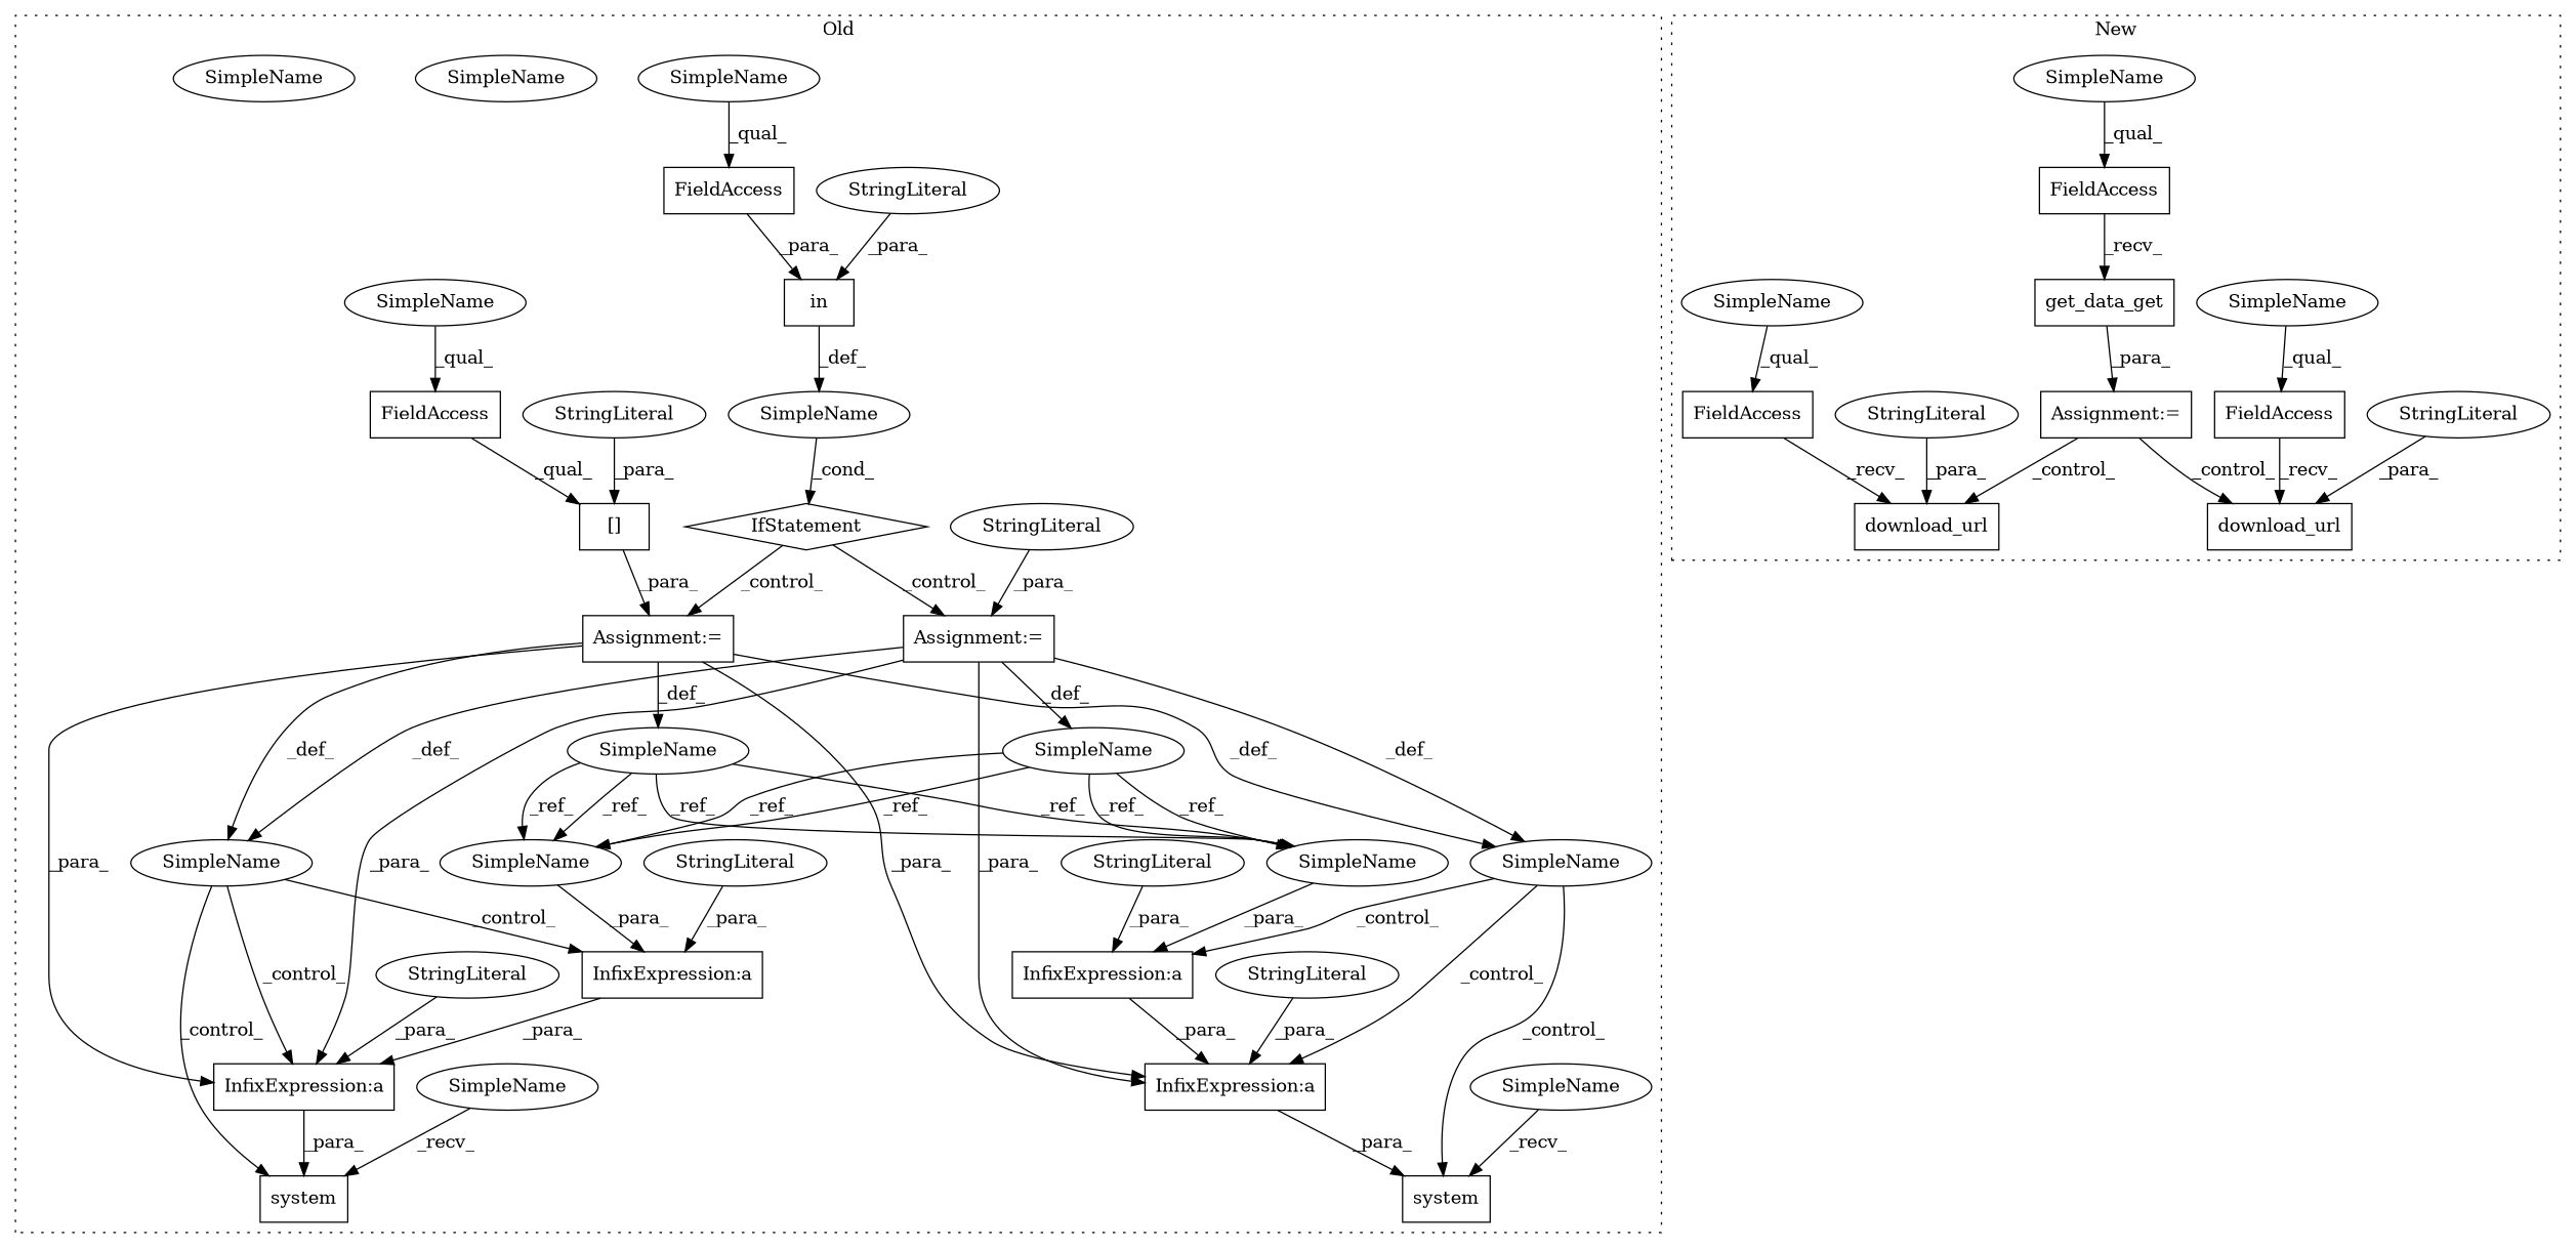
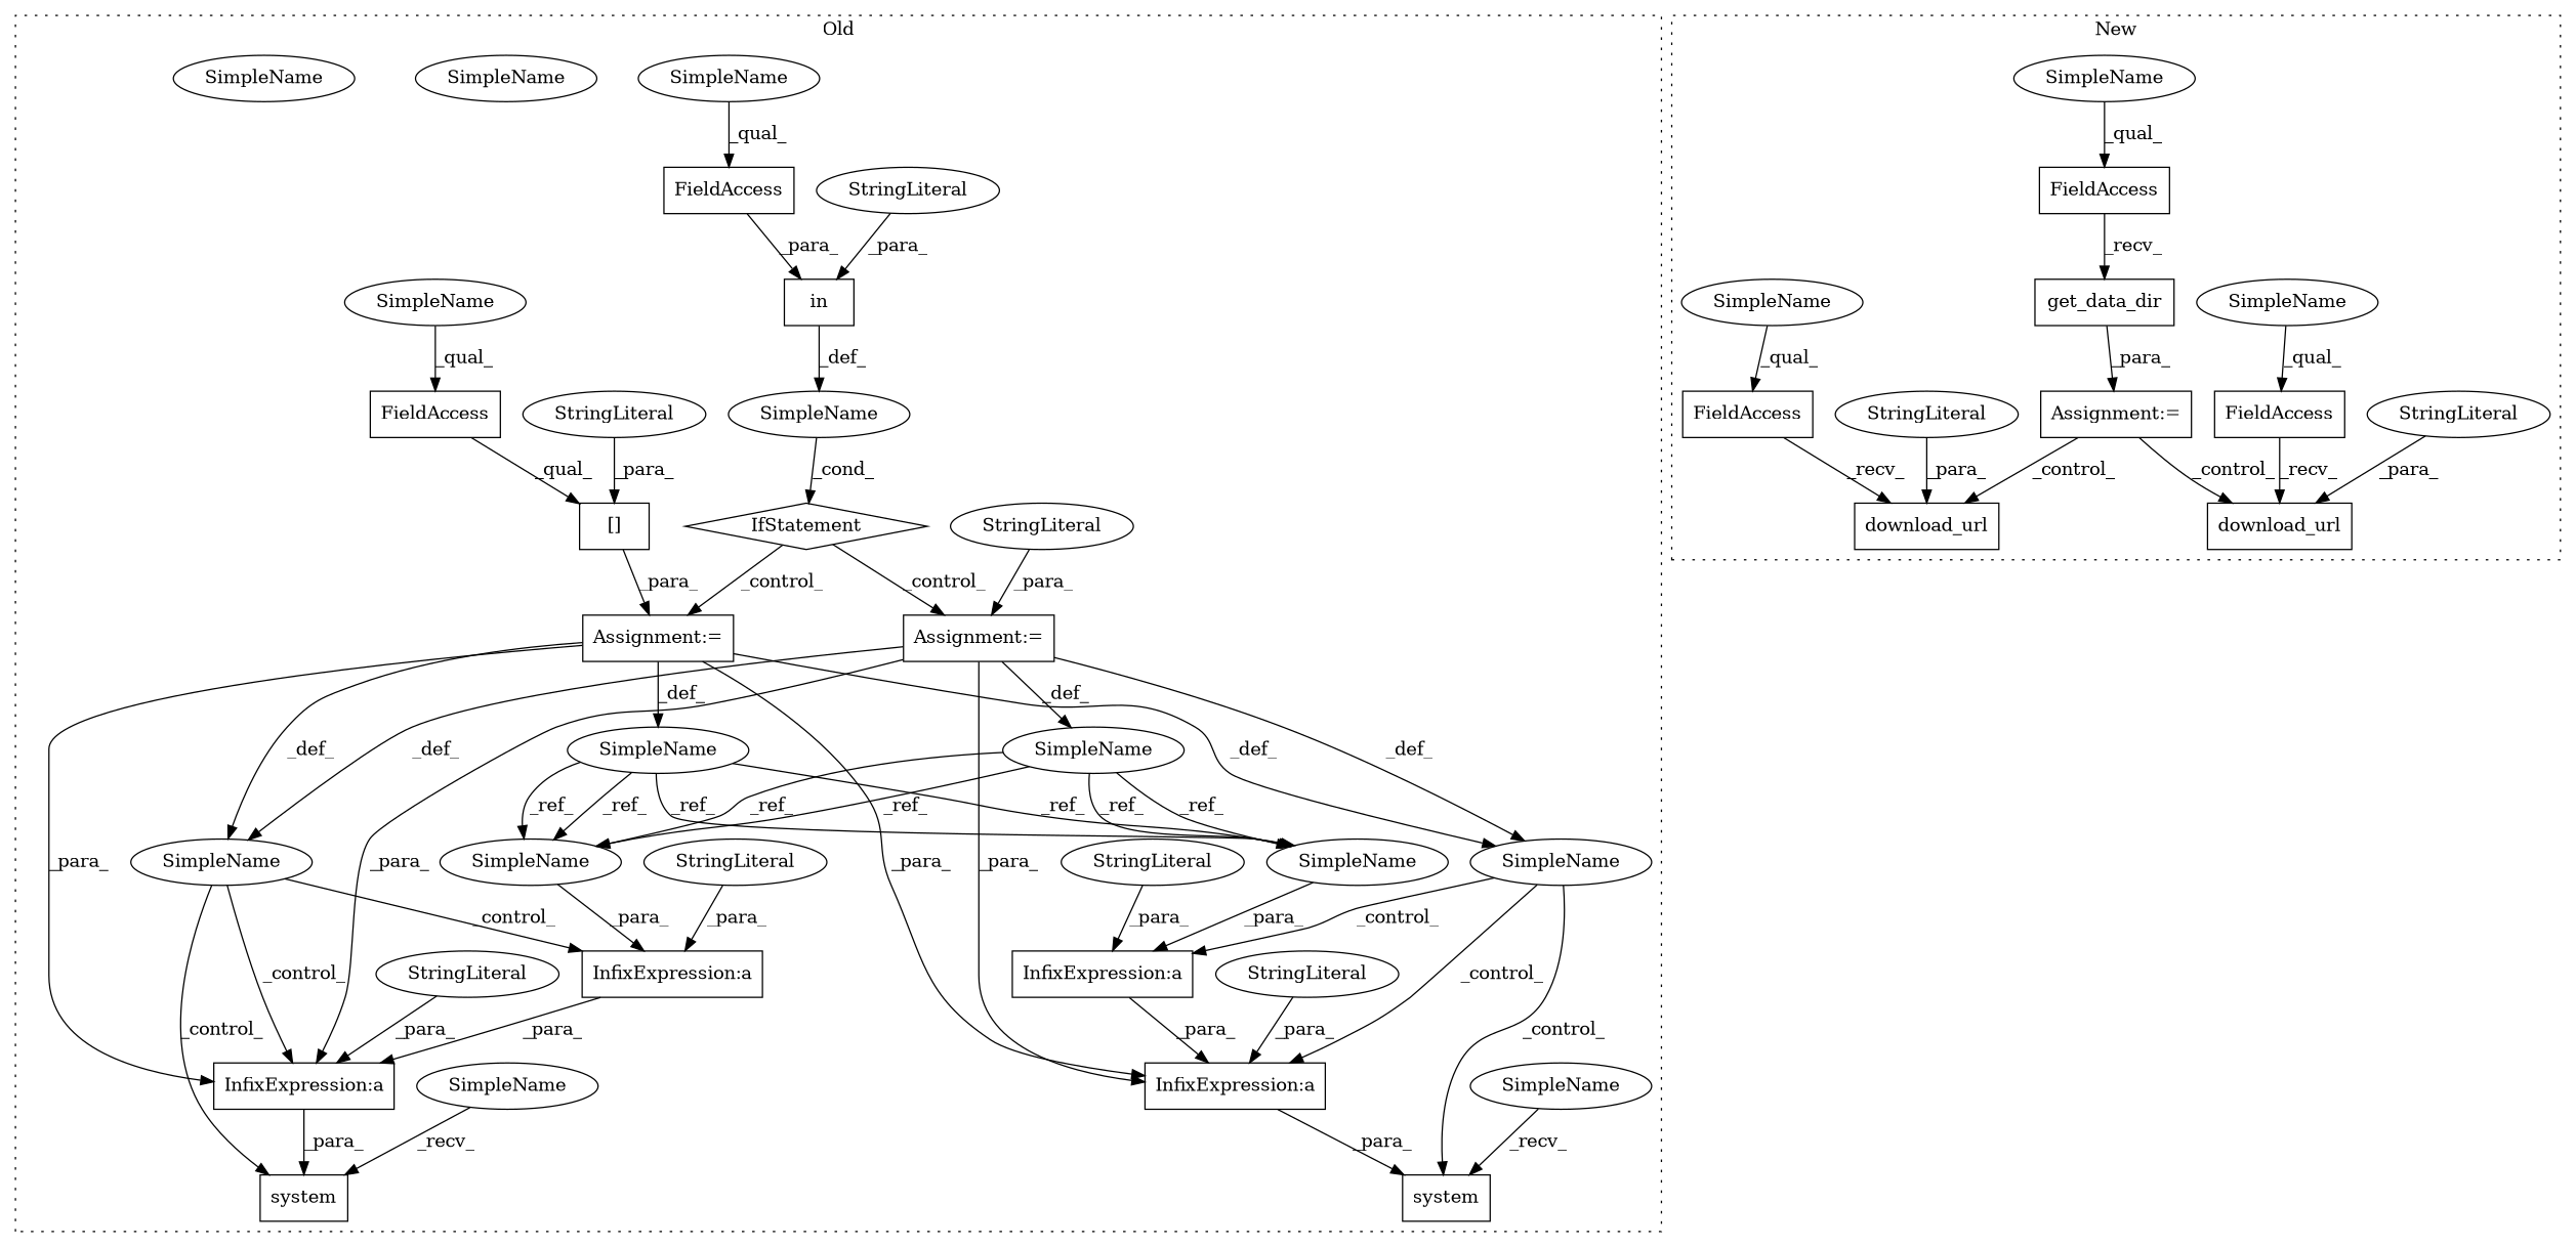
  digraph {
    node [a=42 l=8 s=1013 shape=ellipse]
    n1 [a=105 l=33 label=in shape=box]
    n2 [a=22 l=10 label=FieldAccess s=1036 shape=box]
    n3 [a=22 l=10 label=FieldAccess s=1065 shape=box]
    n4 [a=2 l="11,1" label="[]" s="1065,1095" shape=box]
    n5 [a=25 l="8,2" label=IfStatement s="1005,1046" shape=diamond]
    n6 [label=SimpleName l="" s=""]
    n7 [a=7 l=1 label="Assignment:=" s=1064 shape=box]
    n8 [a=45 l=19 label=StringLiteral]
    n9 [a=7 l=1 label="Assignment:=" s=1126 shape=box]
    n10 [a=45 l=6 label=StringLiteral s=1127]
    n11 [a=45 l=19 label=StringLiteral s=1076]
    n12 [a=27 l=3 label="InfixExpression:a" s=1797 shape=box]
    n13 [a=27 l=3 label="InfixExpression:a" s=1809 shape=box]
    n14 [a=32 l="7,1" label=system s="1779,1886" shape=box]
    n15 [label=SimpleName l="" s=""]
    n16 [a=45 l=74 label=StringLiteral s=1812]
    n17 [a=45 l=10 label=StringLiteral s=1787]
    n18 [a=27 l=3 label="InfixExpression:a" s=1458 shape=box]
    n19 [a=27 l=3 label="InfixExpression:a" s=1470 shape=box]
    n20 [a=32 l="7,1" label=system s="1440,1551" shape=box]
    n21 [label=SimpleName s=1118]
    n22 [label=SimpleName l="" s=""]
    n23 [label=SimpleName s=1056]
    n24 [a=45 l=10 label=StringLiteral s=1448]
    n25 [a=45 l=78 label=StringLiteral s=1473]
    n26 [l=2 label=SimpleName s=1776]
    n27 [l=2 label=SimpleName s=1065]
    n28 [l=2 label=SimpleName s=1036]
    n29 [l=2 label=SimpleName s=1437]
    n30 [label=SimpleName s=1800]
    n31 [label=SimpleName s=1461]
    n32 [label=SimpleName s=1461]
    n33 [label=SimpleName s=1800]
-   n34 [a=32 l=14 label=get_data_get s=1028 shape=box]
+   n34 [a=32 l=14 label=get_data_dir s=1028 shape=box]
    n35 [a=22 l=14 label=FieldAccess shape=box]
    n36 [a=7 l=1 label="Assignment:=" s=1012 shape=box]
    n37 [a=22 l=14 label=FieldAccess s=1340 shape=box]
    n38 [a=32 l="13,1" label=download_url s="1355,1444" shape=box]
    n39 [a=45 l=76 label=StringLiteral s=1368]
    n40 [a=22 l=14 label=FieldAccess s=1669 shape=box]
    n41 [a=32 l="13,1" label=download_url s="1684,1769" shape=box]
    n42 [a=45 l=72 label=StringLiteral s=1697]
    n43 [label=SimpleName]
    n44 [label=SimpleName s=1669]
    n45 [label=SimpleName s=1340]
    subgraph cluster_1 {
      label=Old
      style=dotted
      n1
      n2
      n3
      n4
      n5
      n6
      n7
      n8
      n9
      n10
      n11
      n12
      n13
      n14
      n15
      n16
      n17
      n18
      n19
      n20
      n21
      n22
      n23
      n24
      n25
      n26
      n27
      n28
      n29
      n30
      n31
      n32
      n33
    }
    subgraph cluster_2 {
      label=New
      style=dotted
      n34
      n35
      n36
      n37
      n38
      n39
      n40
      n41
      n42
      n43
      n44
      n45
    }
    n1 -> n6 [label=_def_]
    n2 -> n1 [label=_para_]
    n3 -> n4 [label=_qual_]
    n4 -> n7 [label=_para_]
    n5 -> n7 [label=_control_]
    n5 -> n9 [label=_control_]
    n6 -> n5 [label=_cond_]
    n7 -> n13 [label=_para_]
    n7 -> n15 [label=_def_]
    n7 -> n19 [label=_para_]
    n7 -> n22 [label=_def_]
    n7 -> n23 [label=_def_]
    n8 -> n1 [label=_para_]
    n9 -> n13 [label=_para_]
    n9 -> n15 [label=_def_]
    n9 -> n19 [label=_para_]
    n9 -> n21 [label=_def_]
    n9 -> n22 [label=_def_]
    n10 -> n9 [label=_para_]
    n11 -> n4 [label=_para_]
    n12 -> n13 [label=_para_]
    n13 -> n14 [label=_para_]
    n15 -> n12 [label=_control_]
    n15 -> n13 [label=_control_]
    n15 -> n14 [label=_control_]
    n16 -> n13 [label=_para_]
    n17 -> n12 [label=_para_]
    n18 -> n19 [label=_para_]
    n19 -> n20 [label=_para_]
    n21 -> n32 [label=_ref_]
    n21 -> n32 [label=_ref_]
    n21 -> n33 [label=_ref_]
    n21 -> n33 [label=_ref_]
    n22 -> n18 [label=_control_]
    n22 -> n19 [label=_control_]
    n22 -> n20 [label=_control_]
    n23 -> n32 [label=_ref_]
    n23 -> n32 [label=_ref_]
    n23 -> n33 [label=_ref_]
    n23 -> n33 [label=_ref_]
    n24 -> n18 [label=_para_]
    n25 -> n19 [label=_para_]
    n26 -> n14 [label=_recv_]
    n27 -> n3 [label=_qual_]
    n28 -> n2 [label=_qual_]
    n29 -> n20 [label=_recv_]
    n32 -> n18 [label=_para_]
    n33 -> n12 [label=_para_]
    n34 -> n36 [label=_para_]
    n35 -> n34 [label=_recv_]
    n36 -> n38 [label=_control_]
    n36 -> n41 [label=_control_]
    n37 -> n38 [label=_recv_]
    n39 -> n38 [label=_para_]
    n40 -> n41 [label=_recv_]
    n42 -> n41 [label=_para_]
    n43 -> n35 [label=_qual_]
    n44 -> n40 [label=_qual_]
    n45 -> n37 [label=_qual_]
  }
